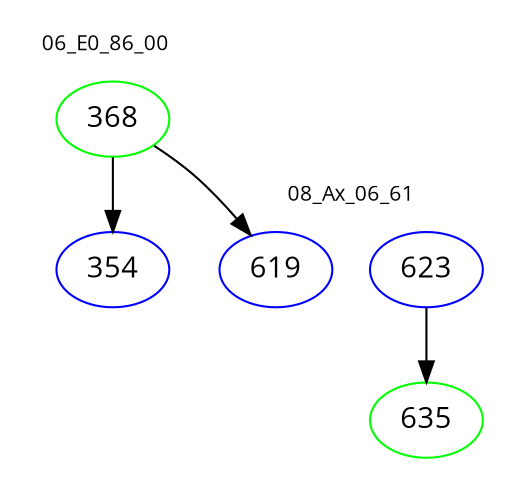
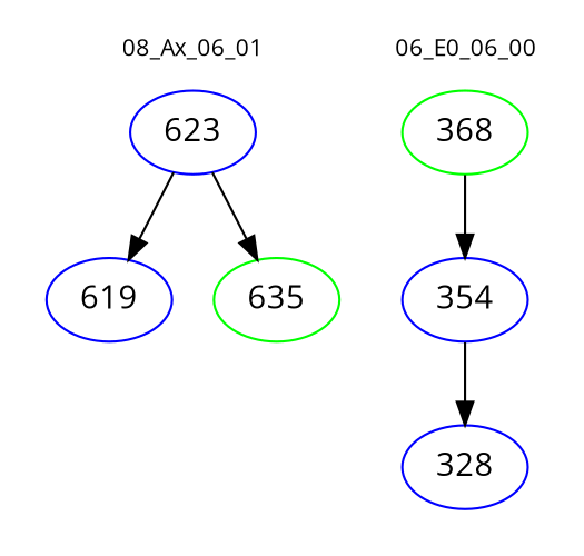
  digraph {
    fontname="Open Sans"
    node [color=blue fontname="Open Sans"]
    edge [color=black fontname="Open Sans"]
    n1 [label=623]
    n2 [label=619]
    n3 [color=green label=635]
    n4 [label=354]
+   n5 [label=328]
    n6 [color=green label=368]
    subgraph cluster_1 {
      color=white
      fontsize=10
-     label="08_Ax_06_61"
+     label="08_Ax_06_01"
      n1
      n2
      n3
    }
    subgraph cluster_2 {
      color=white
      fontsize=10
-     label="06_E0_86_00"
+     label="06_E0_06_00"
      n4
+     n5
      n6
    }
-   n6 -> n2
+   n1 -> n2
    n1 -> n3
+   n4 -> n5
    n6 -> n4
  }
